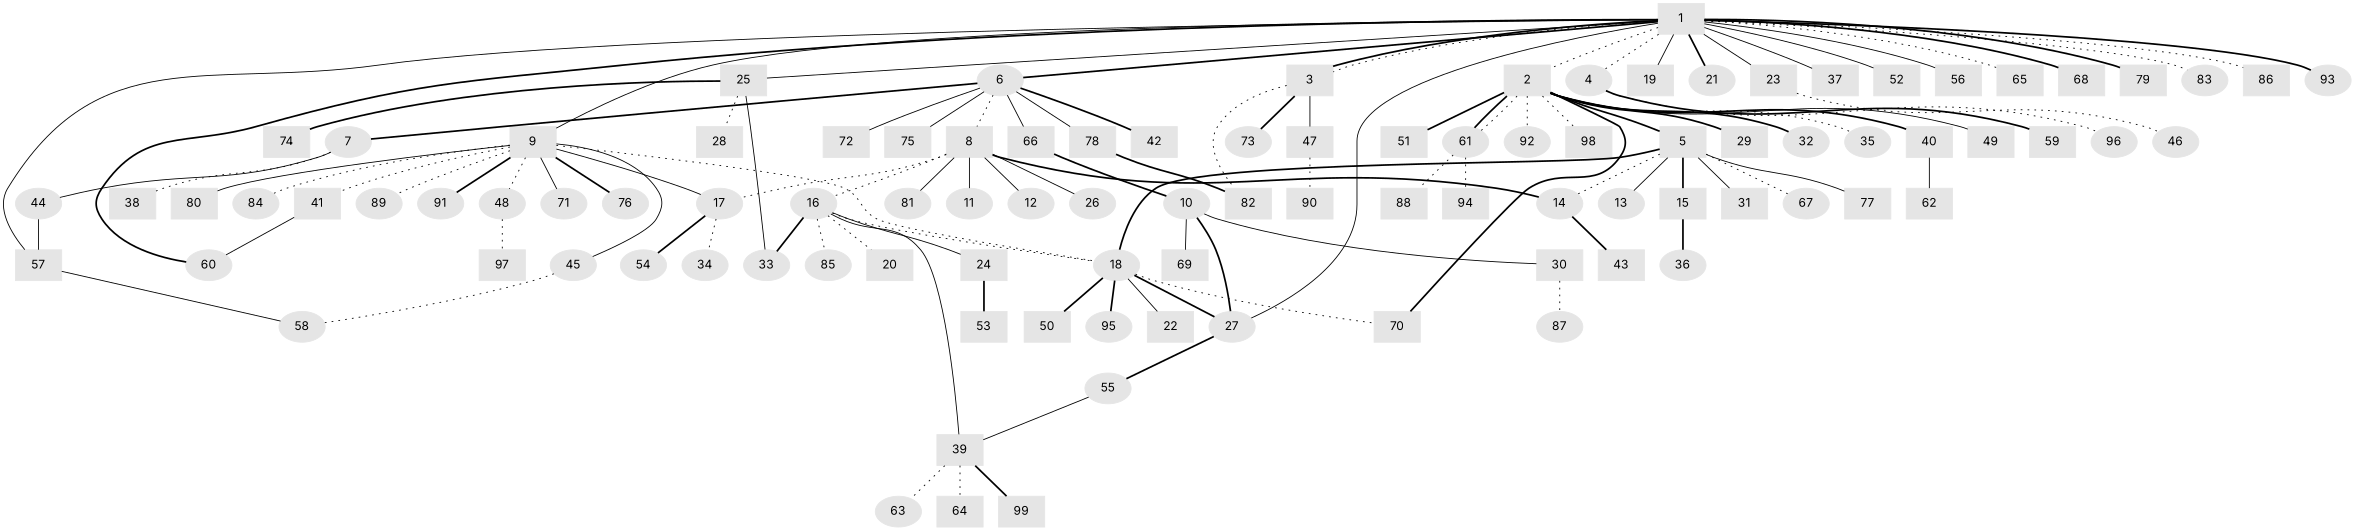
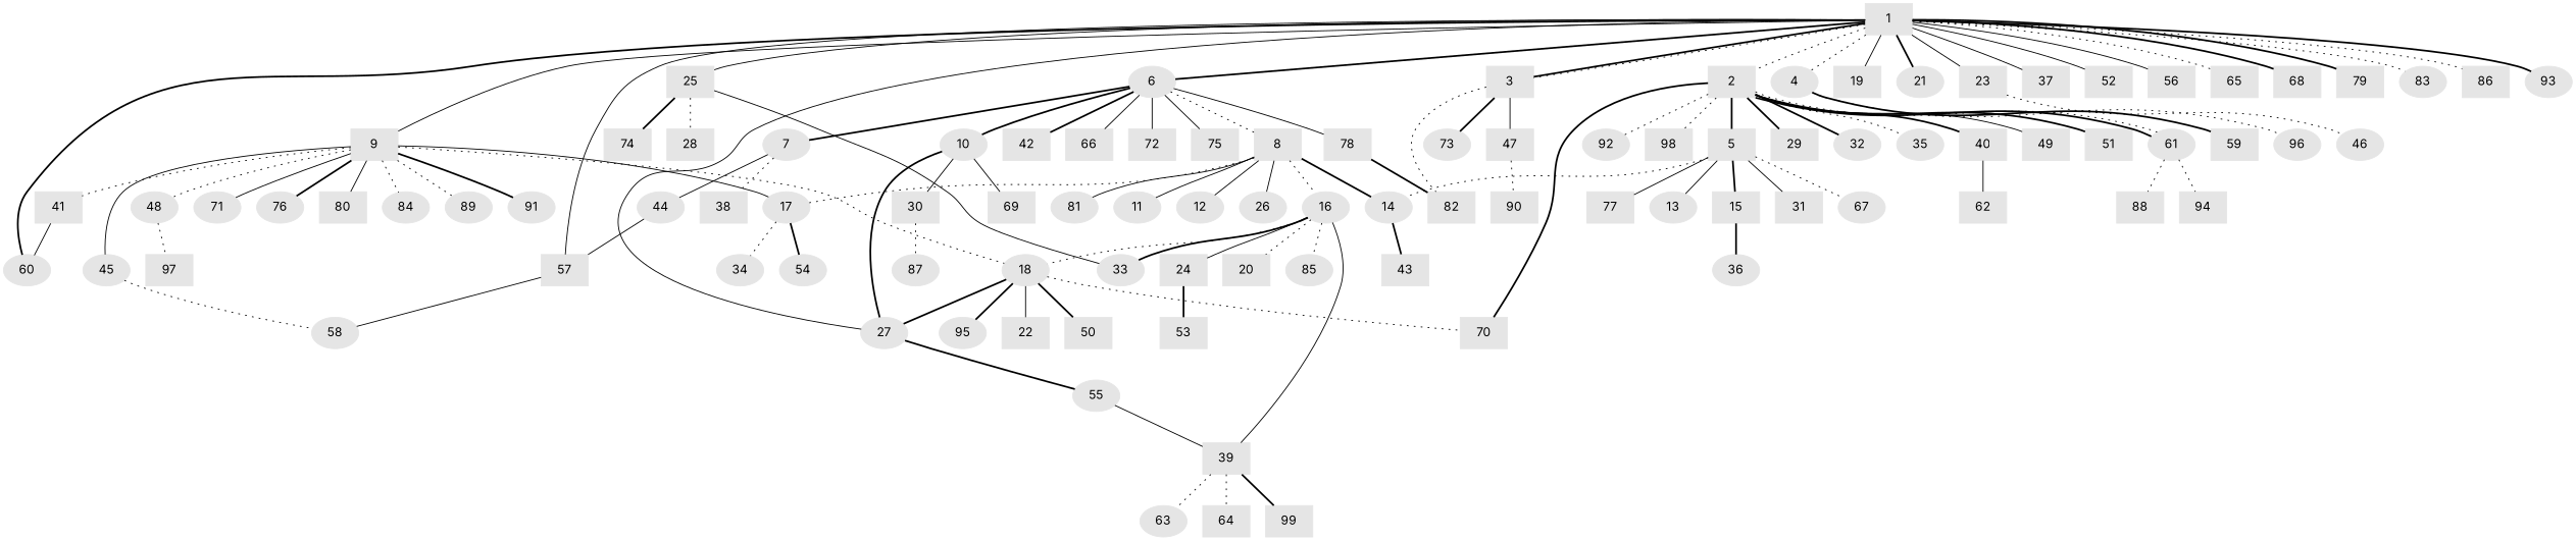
  graph {
    fontname=Inter
    node [color=gray90 fontname=Inter shape=box style=filled]
    edge [fontname=Inter style=dotted]
    1
    2
    3
    4 [shape=ellipse]
    6 [shape=ellipse]
    9
    19
    21 [shape=ellipse]
    23
    25
    27 [shape=ellipse]
    37
    52
    56
    57
    60 [shape=ellipse]
    65
    68
    79
    83 [shape=ellipse]
    86
    93 [shape=ellipse]
    5
    29
    32 [shape=ellipse]
    35 [shape=ellipse]
    40
    49
    51
    61 [shape=ellipse]
    70
    92 [shape=ellipse]
    98
    47
    73 [shape=ellipse]
    82
    59
    96 [shape=ellipse]
    7 [shape=ellipse]
    8
    10 [shape=ellipse]
    42
    66
    72
    75
    78
    18 [shape=ellipse]
    17 [shape=ellipse]
    41
    45 [shape=ellipse]
    48 [shape=ellipse]
    71 [shape=ellipse]
    76 [shape=ellipse]
    80
    84 [shape=ellipse]
    89 [shape=ellipse]
    91 [shape=ellipse]
    46 [shape=ellipse]
    33 [shape=ellipse]
    28
    74
    55 [shape=ellipse]
    58 [shape=ellipse]
    13 [shape=ellipse]
    14 [shape=ellipse]
    15
    31
    67 [shape=ellipse]
    77
    62
    88
    94
    90
    43
    36 [shape=ellipse]
    22
    50
    95 [shape=ellipse]
    38
    44 [shape=ellipse]
    11 [shape=ellipse]
    12 [shape=ellipse]
    16 [shape=ellipse]
    26 [shape=ellipse]
    81 [shape=ellipse]
    30
    69
    20
    24
    39
    85 [shape=ellipse]
    34 [shape=ellipse]
    54 [shape=ellipse]
    97
    87 [shape=ellipse]
    53
    63 [shape=ellipse]
    64
    99
    1 -- 2
    1 -- 3 [style=bold]
    1 -- 3
    1 -- 4
    1 -- 6 [style=bold]
    1 -- 9 [style=solid]
    1 -- 19 [style=solid]
    1 -- 21 [style=bold]
    1 -- 23 [style=solid]
    1 -- 25 [style=solid]
    1 -- 27 [style=solid]
    1 -- 37 [style=solid]
    1 -- 52 [style=solid]
    1 -- 56 [style=solid]
    1 -- 57 [style=solid]
    1 -- 60 [style=bold]
    1 -- 65
    1 -- 68 [style=bold]
    1 -- 79 [style=bold]
    1 -- 83
    1 -- 86
    1 -- 93 [style=bold]
    2 -- 5 [style=bold]
    2 -- 29 [style=bold]
    2 -- 32 [style=bold]
    2 -- 35
    2 -- 40 [style=bold]
    2 -- 49 [style=solid]
    2 -- 51 [style=bold]
    2 -- 61 [style=bold]
    2 -- 61
    2 -- 70 [style=bold]
    2 -- 92
    2 -- 98
    3 -- 47 [style=solid]
    3 -- 73 [style=bold]
    3 -- 82
    4 -- 59 [style=bold]
    4 -- 96
    6 -- 7 [style=bold]
    6 -- 8
-   66 -- 10 [style=bold]
+   6 -- 10 [style=bold]
    6 -- 42 [style=bold]
    6 -- 66 [style=solid]
    6 -- 72 [style=solid]
    6 -- 75 [style=solid]
    6 -- 78 [style=solid]
    9 -- 18
    9 -- 17 [style=solid]
    9 -- 41
    9 -- 45 [style=solid]
    9 -- 48
    9 -- 71 [style=solid]
    9 -- 76 [style=bold]
    9 -- 80 [style=solid]
    9 -- 84
    9 -- 89
    9 -- 91 [style=bold]
    23 -- 46
    25 -- 33 [style=solid]
    25 -- 28
    25 -- 74 [style=bold]
    27 -- 55 [style=bold]
    57 -- 58 [style=solid]
-   5 -- 18 [style=bold]
    5 -- 13 [style=solid]
    5 -- 14
    5 -- 15 [style=bold]
    5 -- 31 [style=solid]
    5 -- 67
    5 -- 77 [style=solid]
    40 -- 62 [style=solid]
    61 -- 88
    61 -- 94
    47 -- 90
    7 -- 38
    7 -- 44 [style=solid]
    8 -- 17
    8 -- 14 [style=bold]
    8 -- 11 [style=solid]
    8 -- 12 [style=solid]
    8 -- 16
    8 -- 26 [style=solid]
    8 -- 81 [style=solid]
    10 -- 27 [style=bold]
    10 -- 30 [style=solid]
    10 -- 69 [style=solid]
    78 -- 82 [style=bold]
    18 -- 27 [style=bold]
    18 -- 70
    18 -- 22 [style=solid]
    18 -- 50 [style=bold]
    18 -- 95 [style=bold]
    17 -- 34
    17 -- 54 [style=bold]
    41 -- 60 [style=solid]
    45 -- 58
    48 -- 97
    55 -- 39 [style=solid]
    14 -- 43 [style=bold]
    15 -- 36 [style=bold]
    44 -- 57 [style=solid]
    16 -- 18
    16 -- 33 [style=bold]
    16 -- 20
    16 -- 24 [style=solid]
    16 -- 39 [style=solid]
    16 -- 85
    30 -- 87
    24 -- 53 [style=bold]
    39 -- 63
    39 -- 64
    39 -- 99 [style=bold]
  }
